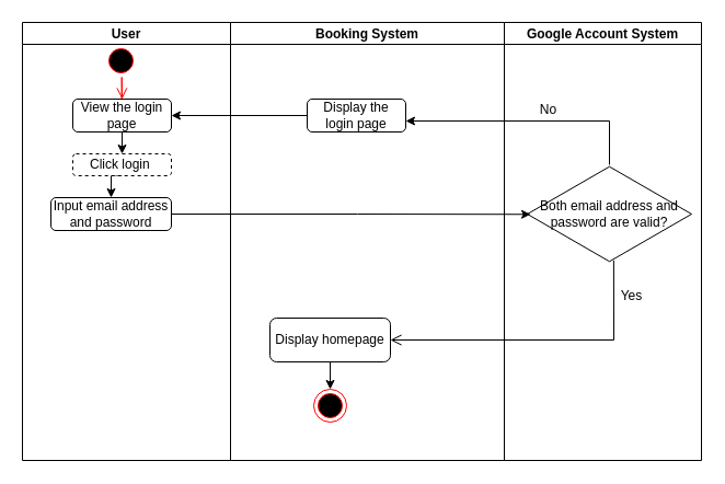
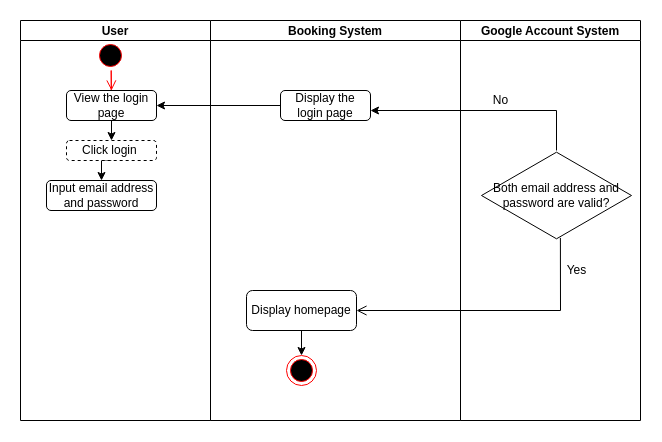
  <mxCell id="0" />
  <mxCell id="1" parent="0" />
  <mxCell id="2" value="User" style="swimlane;startSize=20;" parent="1" vertex="1"><mxGeometry x="20" y="20" width="190" height="400" as="geometry" /></mxCell>
  <mxCell id="3" value="" style="ellipse;html=1;shape=startState;fillColor=#000000;strokeColor=#ff0000;" parent="2" vertex="1"><mxGeometry x="75" y="20" width="30" height="30" as="geometry" /></mxCell>
  <mxCell id="4" value="" style="edgeStyle=orthogonalEdgeStyle;html=1;verticalAlign=bottom;endArrow=open;endSize=8;strokeColor=#ff0000;rounded=0;" parent="2" edge="1"><mxGeometry relative="1" as="geometry"><mxPoint x="91" y="70" as="targetPoint" /><mxPoint x="90.66" y="70" as="sourcePoint" /><Array as="points"><mxPoint x="91" y="50" /><mxPoint x="91" y="50" /></Array></mxGeometry></mxCell>
  <mxCell id="5" style="edgeStyle=orthogonalEdgeStyle;rounded=0;orthogonalLoop=1;jettySize=auto;html=1;exitX=0.5;exitY=1;exitDx=0;exitDy=0;entryX=0.5;entryY=0;entryDx=0;entryDy=0;" parent="2" source="6" target="7" edge="1"><mxGeometry relative="1" as="geometry" /></mxCell>
  <mxCell id="6" value="Click login&amp;nbsp;" style="rounded=1;whiteSpace=wrap;html=1;dashed=1;" parent="2" vertex="1"><mxGeometry x="46" y="120" width="90" height="20" as="geometry" /></mxCell>
  <mxCell id="7" value="Input email address and password" style="rounded=1;whiteSpace=wrap;html=1;" parent="2" vertex="1"><mxGeometry x="26" y="160" width="110" height="30" as="geometry" /></mxCell>
  <mxCell id="8" style="edgeStyle=orthogonalEdgeStyle;rounded=0;orthogonalLoop=1;jettySize=auto;html=1;exitX=0.5;exitY=1;exitDx=0;exitDy=0;entryX=0.5;entryY=0;entryDx=0;entryDy=0;" parent="2" source="9" target="6" edge="1"><mxGeometry relative="1" as="geometry" /></mxCell>
  <mxCell id="9" value="View the login page" style="rounded=1;whiteSpace=wrap;html=1;" parent="2" vertex="1"><mxGeometry x="46" y="70" width="90" height="30" as="geometry" /></mxCell>
  <mxCell id="10" value="Booking System" style="swimlane;startSize=20;" parent="1" vertex="1"><mxGeometry x="210" y="20" width="250" height="400" as="geometry" /></mxCell>
  <mxCell id="11" style="edgeStyle=orthogonalEdgeStyle;rounded=0;orthogonalLoop=1;jettySize=auto;html=1;exitX=0.5;exitY=1;exitDx=0;exitDy=0;entryX=0.5;entryY=0;entryDx=0;entryDy=0;" parent="10" source="12" target="13" edge="1"><mxGeometry relative="1" as="geometry" /></mxCell>
  <mxCell id="12" value="Display homepage" style="rounded=1;whiteSpace=wrap;html=1;" parent="10" vertex="1"><mxGeometry x="36" y="270" width="110" height="40" as="geometry" /></mxCell>
  <mxCell id="13" value="" style="ellipse;html=1;shape=endState;fillColor=#000000;strokeColor=#ff0000;" parent="10" vertex="1"><mxGeometry x="76" y="335" width="30" height="30" as="geometry" /></mxCell>
  <mxCell id="14" value="Display the login page" style="rounded=1;whiteSpace=wrap;html=1;" parent="10" vertex="1"><mxGeometry x="70" y="70" width="90" height="30" as="geometry" /></mxCell>
  <mxCell id="15" value="" style="endArrow=classic;html=1;rounded=0;" parent="10" source="17" edge="1"><mxGeometry width="50" height="50" relative="1" as="geometry"><mxPoint x="380" y="70" as="sourcePoint" /><mxPoint x="160" y="90" as="targetPoint" /><Array as="points"><mxPoint x="346" y="90" /></Array></mxGeometry></mxCell>
  <mxCell id="16" value="Google Account System" style="swimlane;startSize=20;" parent="1" vertex="1"><mxGeometry x="460" y="20" width="180" height="400" as="geometry" /></mxCell>
  <mxCell id="17" value="Both email address and password are valid?" style="html=1;whiteSpace=wrap;aspect=fixed;shape=isoRectangle;" parent="16" vertex="1"><mxGeometry x="21" y="130" width="150" height="90" as="geometry" /></mxCell>
  <mxCell id="18" value="Yes" style="text;html=1;align=center;verticalAlign=middle;resizable=0;points=[];autosize=1;strokeColor=none;fillColor=none;" parent="16" vertex="1"><mxGeometry x="96" y="240" width="40" height="20" as="geometry" /></mxCell>
- <mxCell id="19" style="edgeStyle=orthogonalEdgeStyle;rounded=0;orthogonalLoop=1;jettySize=auto;html=1;exitX=1;exitY=0.5;exitDx=0;exitDy=0;entryX=0.02;entryY=0.503;entryDx=0;entryDy=0;entryPerimeter=0;" parent="1" source="7" target="17" edge="1"><mxGeometry relative="1" as="geometry"><Array as="points"><mxPoint x="326" y="195" /><mxPoint x="326" y="195" /></Array></mxGeometry></mxCell>
  <mxCell id="20" value="" style="endArrow=open;startArrow=none;endFill=0;startFill=0;endSize=8;html=1;verticalAlign=bottom;labelBackgroundColor=none;strokeWidth=1;rounded=0;exitX=0.526;exitY=0.971;exitDx=0;exitDy=0;exitPerimeter=0;" parent="1" source="17" target="12" edge="1"><mxGeometry width="160" relative="1" as="geometry"><mxPoint x="256" y="270" as="sourcePoint" /><mxPoint x="191" y="210" as="targetPoint" /><Array as="points"><mxPoint x="560" y="310" /></Array></mxGeometry></mxCell>
  <mxCell id="21" value="No" style="text;html=1;align=center;verticalAlign=middle;resizable=0;points=[];autosize=1;strokeColor=none;fillColor=none;" parent="1" vertex="1"><mxGeometry x="485" y="90" width="30" height="20" as="geometry" /></mxCell>
  <mxCell id="22" value="" style="endArrow=classic;html=1;rounded=0;exitX=0;exitY=0.5;exitDx=0;exitDy=0;entryX=1;entryY=0.5;entryDx=0;entryDy=0;" parent="1" source="14" target="9" edge="1"><mxGeometry width="50" height="50" relative="1" as="geometry"><mxPoint x="290" y="210" as="sourcePoint" /><mxPoint x="340" y="160" as="targetPoint" /></mxGeometry></mxCell>
